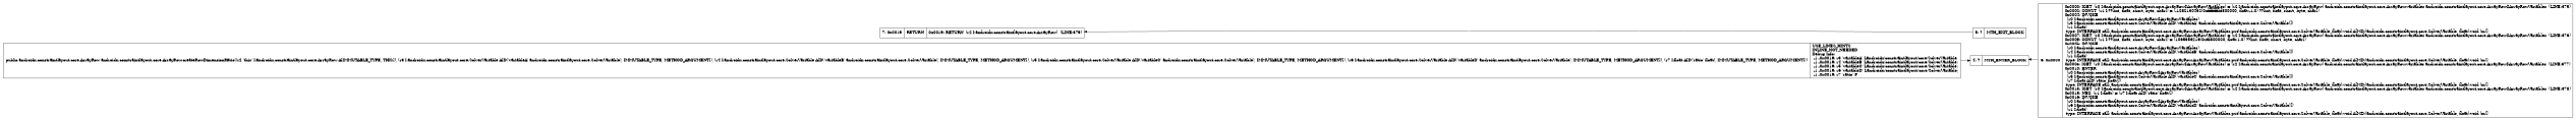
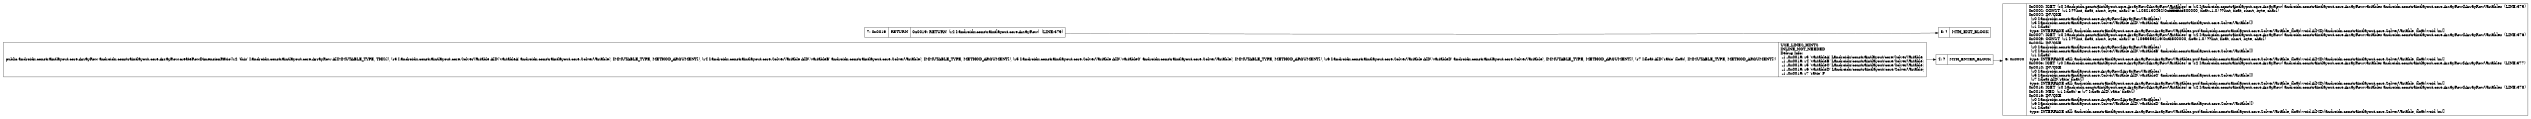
  digraph {
    rankdir=LR
    node [shape=record]
    n1 [label="{4\:\ ?|MTH_ENTER_BLOCK\l}"]
-   n2 [label="{6\:\ 0x0000|0x0000: IGET  (r0 I:androidx.constraintlayout.core.ArrayRow$ArrayRowVariables) = (r2 I:androidx.constraintlayout.core.ArrayRow) androidx.constraintlayout.core.ArrayRow.variables androidx.constraintlayout.core.ArrayRow$ArrayRowVariables  (LINE:375)\l0x0002: CONST  (r1 I:??[int, float, short, byte, char]) = (\-1082130432(0xffffffffbf800000, float:\-1.0) ??[int, float, short, byte, char]) \l0x0004: INVOKE  \l  (r0 I:androidx.constraintlayout.core.ArrayRow$ArrayRowVariables)\l  (r3 I:androidx.constraintlayout.core.SolverVariable A[D('variableA' androidx.constraintlayout.core.SolverVariable)])\l  (r1 I:float)\l type: INTERFACE call: androidx.constraintlayout.core.ArrayRow.ArrayRowVariables.put(androidx.constraintlayout.core.SolverVariable, float):void A[MD:(androidx.constraintlayout.core.SolverVariable, float):void (m)]\l0x0007: IGET  (r0 I:androidx.constraintlayout.core.ArrayRow$ArrayRowVariables) = (r2 I:androidx.constraintlayout.core.ArrayRow) androidx.constraintlayout.core.ArrayRow.variables androidx.constraintlayout.core.ArrayRow$ArrayRowVariables  (LINE:376)\l0x0009: CONST  (r1 I:??[int, float, short, byte, char]) = (1065353216(0x3f800000, float:1.0) ??[int, float, short, byte, char]) \l0x000b: INVOKE  \l  (r0 I:androidx.constraintlayout.core.ArrayRow$ArrayRowVariables)\l  (r4 I:androidx.constraintlayout.core.SolverVariable A[D('variableB' androidx.constraintlayout.core.SolverVariable)])\l  (r1 I:float)\l type: INTERFACE call: androidx.constraintlayout.core.ArrayRow.ArrayRowVariables.put(androidx.constraintlayout.core.SolverVariable, float):void A[MD:(androidx.constraintlayout.core.SolverVariable, float):void (m)]\l0x000e: IGET  (r0 I:androidx.constraintlayout.core.ArrayRow$ArrayRowVariables) = (r2 I:androidx.constraintlayout.core.ArrayRow) androidx.constraintlayout.core.ArrayRow.variables androidx.constraintlayout.core.ArrayRow$ArrayRowVariables  (LINE:377)\l0x0010: ENTER  \l  (r0 I:androidx.constraintlayout.core.ArrayRow$ArrayRowVariables)\l  (r5 I:androidx.constraintlayout.core.SolverVariable A[D('variableC' androidx.constraintlayout.core.SolverVariable)])\l  (r7 I:float A[D('ratio' float)])\l type: INTERFACE call: androidx.constraintlayout.core.ArrayRow.ArrayRowVariables.put(androidx.constraintlayout.core.SolverVariable, float):void A[MD:(androidx.constraintlayout.core.SolverVariable, float):void (m)]\l0x0013: IGET  (r0 I:androidx.constraintlayout.core.ArrayRow$ArrayRowVariables) = (r2 I:androidx.constraintlayout.core.ArrayRow) androidx.constraintlayout.core.ArrayRow.variables androidx.constraintlayout.core.ArrayRow$ArrayRowVariables  (LINE:378)\l0x0015: NEG  (r1 I:float) = (r7 I:float A[D('ratio' float)]) \l0x0016: INVOKE  \l  (r0 I:androidx.constraintlayout.core.ArrayRow$ArrayRowVariables)\l  (r6 I:androidx.constraintlayout.core.SolverVariable A[D('variableD' androidx.constraintlayout.core.SolverVariable)])\l  (r1 I:float)\l type: INTERFACE call: androidx.constraintlayout.core.ArrayRow.ArrayRowVariables.put(androidx.constraintlayout.core.SolverVariable, float):void A[MD:(androidx.constraintlayout.core.SolverVariable, float):void (m)]\l}"]
+   n2 [label="{6\:\ 0x0000|0x0000: IGET  (r0 I:androidx.constraintlayout.core.ArrayRow$ArrayRowVariables) = (r2 I:androidx.constraintlayout.core.ArrayRow) androidx.constraintlayout.core.ArrayRow.variables androidx.constraintlayout.core.ArrayRow$ArrayRowVariables  (LINE:375)\l0x0002: CONST  (r1 I:??[int, float, short, byte, char]) = (\-1082130432(0xffffffffbf800000, float:\-1.0) ??[int, float, short, byte, char]) \l0x0004: INVOKE  \l  (r0 I:androidx.constraintlayout.core.ArrayRow$ArrayRowVariables)\l  (r3 I:androidx.constraintlayout.core.SolverVariable A[D('variableA' androidx.constraintlayout.core.SolverVariable)])\l  (r1 I:float)\l type: INTERFACE call: androidx.constraintlayout.core.ArrayRow.ArrayRowVariables.put(androidx.constraintlayout.core.SolverVariable, float):void A[MD:(androidx.constraintlayout.core.SolverVariable, float):void (m)]\l0x0007: IGET  (r0 I:androidx.constraintlayout.core.ArrayRow$ArrayRowVariables) = (r2 I:androidx.constraintlayout.core.ArrayRow) androidx.constraintlayout.core.ArrayRow.variables androidx.constraintlayout.core.ArrayRow$ArrayRowVariables  (LINE:376)\l0x0009: CONST  (r1 I:??[int, float, short, byte, char]) = (1065353216(0x3f800000, float:1.0) ??[int, float, short, byte, char]) \l0x000b: INVOKE  \l  (r0 I:androidx.constraintlayout.core.ArrayRow$ArrayRowVariables)\l  (r4 I:androidx.constraintlayout.core.SolverVariable A[D('variableB' androidx.constraintlayout.core.SolverVariable)])\l  (r1 I:float)\l type: INTERFACE call: androidx.constraintlayout.core.ArrayRow.ArrayRowVariables.put(androidx.constraintlayout.core.SolverVariable, float):void A[MD:(androidx.constraintlayout.core.SolverVariable, float):void (m)]\l0x000e: IGET  (r0 I:androidx.constraintlayout.core.ArrayRow$ArrayRowVariables) = (r2 I:androidx.constraintlayout.core.ArrayRow) androidx.constraintlayout.core.ArrayRow.variables androidx.constraintlayout.core.ArrayRow$ArrayRowVariables  (LINE:377)\l0x0010: INVOKE  \l  (r0 I:androidx.constraintlayout.core.ArrayRow$ArrayRowVariables)\l  (r5 I:androidx.constraintlayout.core.SolverVariable A[D('variableC' androidx.constraintlayout.core.SolverVariable)])\l  (r7 I:float A[D('ratio' float)])\l type: INTERFACE call: androidx.constraintlayout.core.ArrayRow.ArrayRowVariables.put(androidx.constraintlayout.core.SolverVariable, float):void A[MD:(androidx.constraintlayout.core.SolverVariable, float):void (m)]\l0x0013: IGET  (r0 I:androidx.constraintlayout.core.ArrayRow$ArrayRowVariables) = (r2 I:androidx.constraintlayout.core.ArrayRow) androidx.constraintlayout.core.ArrayRow.variables androidx.constraintlayout.core.ArrayRow$ArrayRowVariables  (LINE:378)\l0x0015: NEG  (r1 I:float) = (r7 I:float A[D('ratio' float)]) \l0x0016: INVOKE  \l  (r0 I:androidx.constraintlayout.core.ArrayRow$ArrayRowVariables)\l  (r6 I:androidx.constraintlayout.core.SolverVariable A[D('variableD' androidx.constraintlayout.core.SolverVariable)])\l  (r1 I:float)\l type: INTERFACE call: androidx.constraintlayout.core.ArrayRow.ArrayRowVariables.put(androidx.constraintlayout.core.SolverVariable, float):void A[MD:(androidx.constraintlayout.core.SolverVariable, float):void (m)]\l}"]
    n3 [label="{7\:\ 0x0019|RETURN\l|0x0019: RETURN  (r2 I:androidx.constraintlayout.core.ArrayRow)  (LINE:379)\l}"]
    n4 [label="{5\:\ ?|MTH_EXIT_BLOCK\l}"]
    n5 [label="{public androidx.constraintlayout.core.ArrayRow androidx.constraintlayout.core.ArrayRow.createRowDimensionRatio((r2 'this' I:androidx.constraintlayout.core.ArrayRow A[IMMUTABLE_TYPE, THIS]), (r3 I:androidx.constraintlayout.core.SolverVariable A[D('variableA' androidx.constraintlayout.core.SolverVariable), IMMUTABLE_TYPE, METHOD_ARGUMENT]), (r4 I:androidx.constraintlayout.core.SolverVariable A[D('variableB' androidx.constraintlayout.core.SolverVariable), IMMUTABLE_TYPE, METHOD_ARGUMENT]), (r5 I:androidx.constraintlayout.core.SolverVariable A[D('variableC' androidx.constraintlayout.core.SolverVariable), IMMUTABLE_TYPE, METHOD_ARGUMENT]), (r6 I:androidx.constraintlayout.core.SolverVariable A[D('variableD' androidx.constraintlayout.core.SolverVariable), IMMUTABLE_TYPE, METHOD_ARGUMENT]), (r7 I:float A[D('ratio' float), IMMUTABLE_TYPE, METHOD_ARGUMENT]))  | USE_LINES_HINTS\lINLINE_NOT_NEEDED\lDebug Info:\l  \-1 \-0x0019: r3 'variableA' Landroidx\/constraintlayout\/core\/SolverVariable;\l  \-1 \-0x0019: r4 'variableB' Landroidx\/constraintlayout\/core\/SolverVariable;\l  \-1 \-0x0019: r5 'variableC' Landroidx\/constraintlayout\/core\/SolverVariable;\l  \-1 \-0x0019: r6 'variableD' Landroidx\/constraintlayout\/core\/SolverVariable;\l  \-1 \-0x0019: r7 'ratio' F\l}"]
-   n2 -> n1
-   n4 -> n3
+   n1 -> n2
+   n3 -> n4
    n5 -> n1
  }
